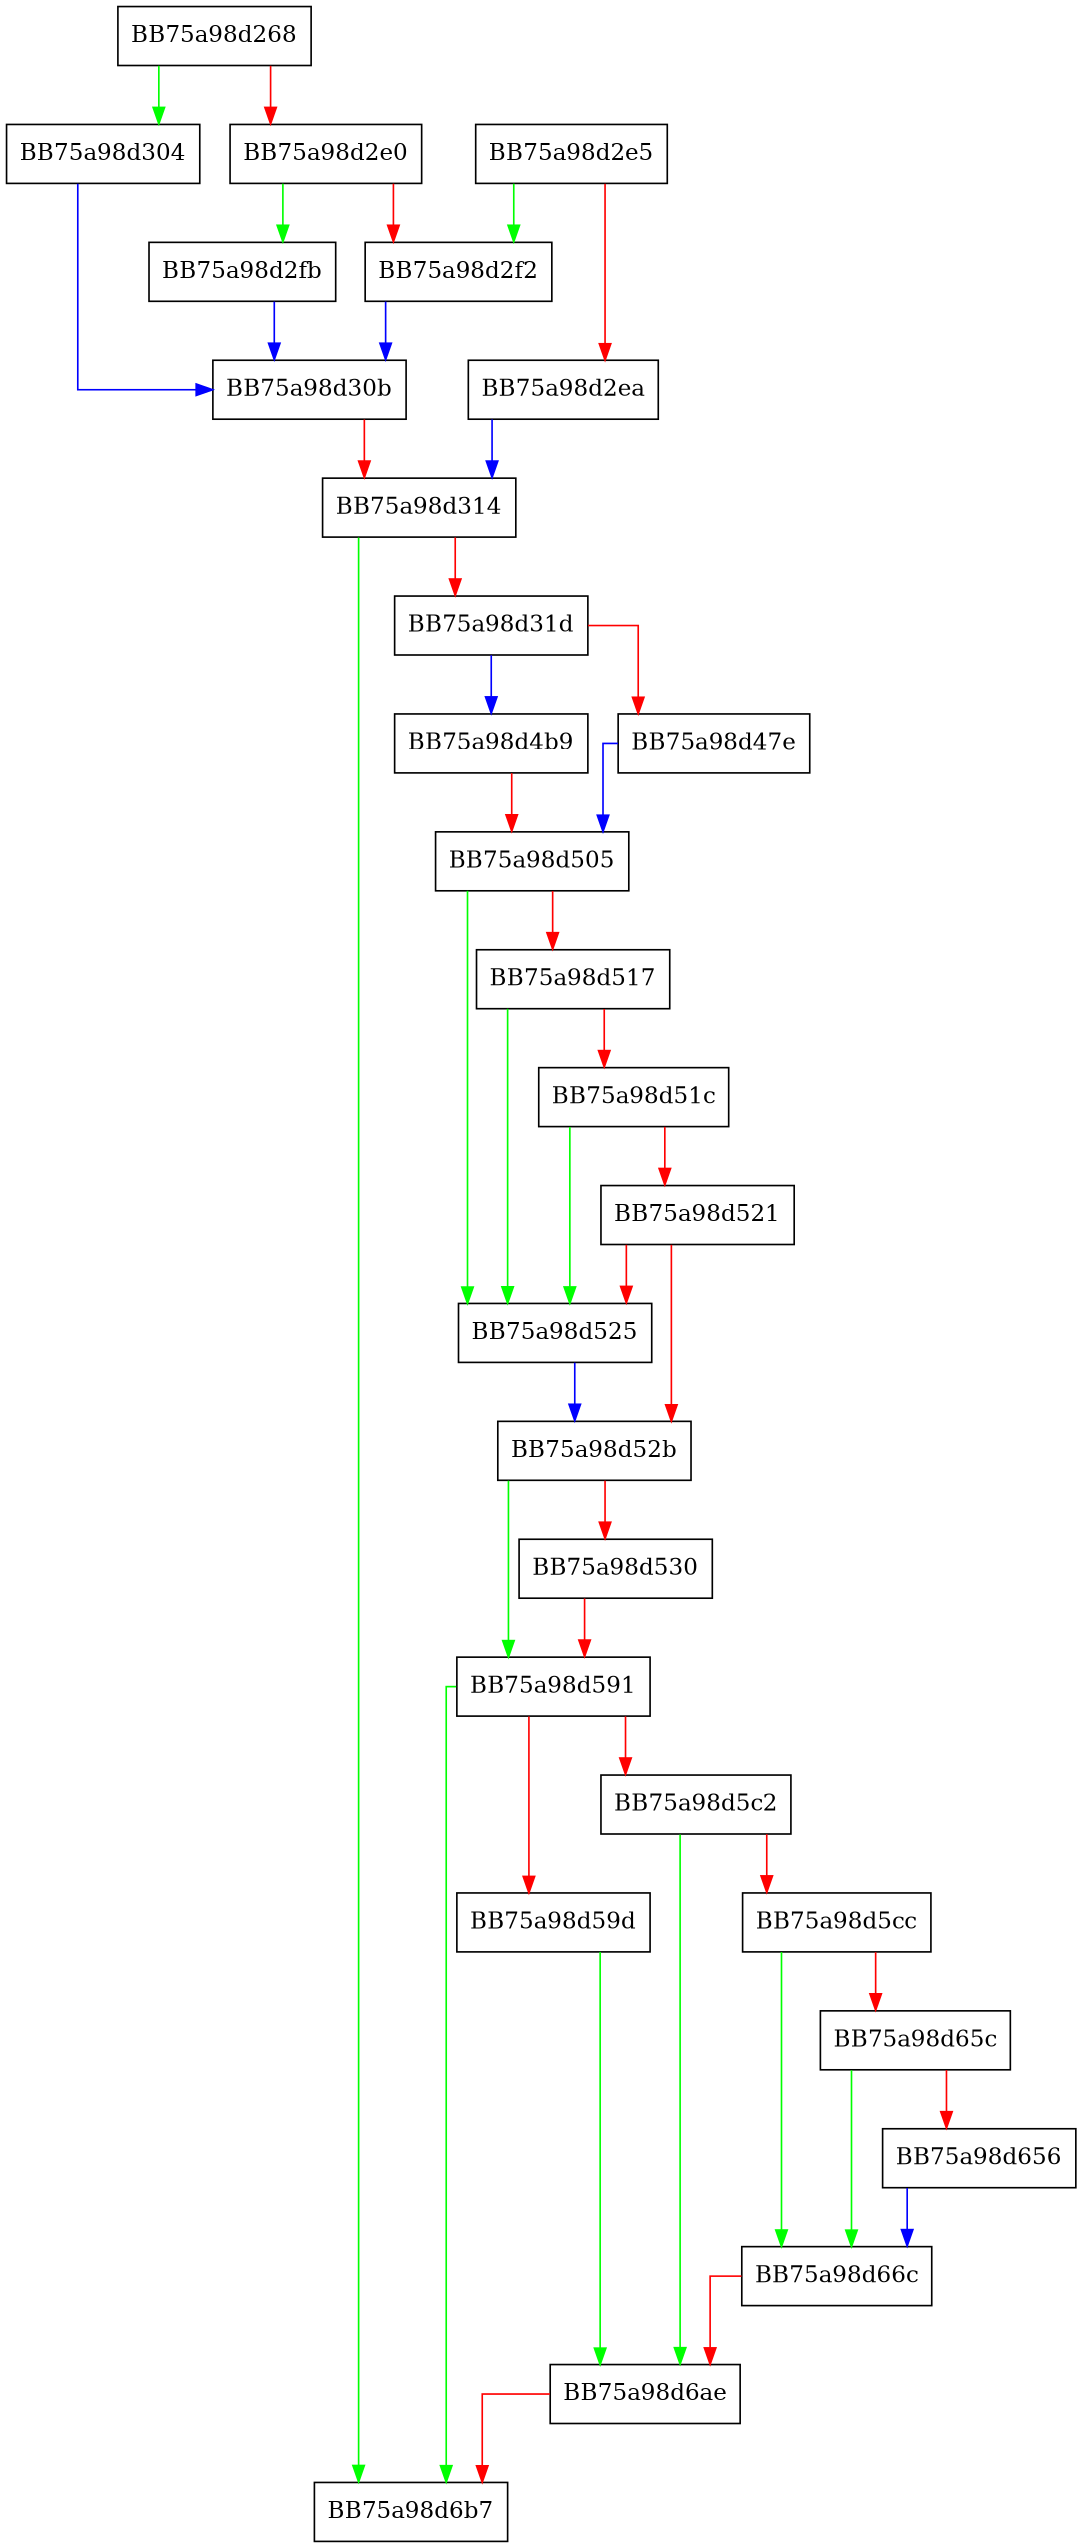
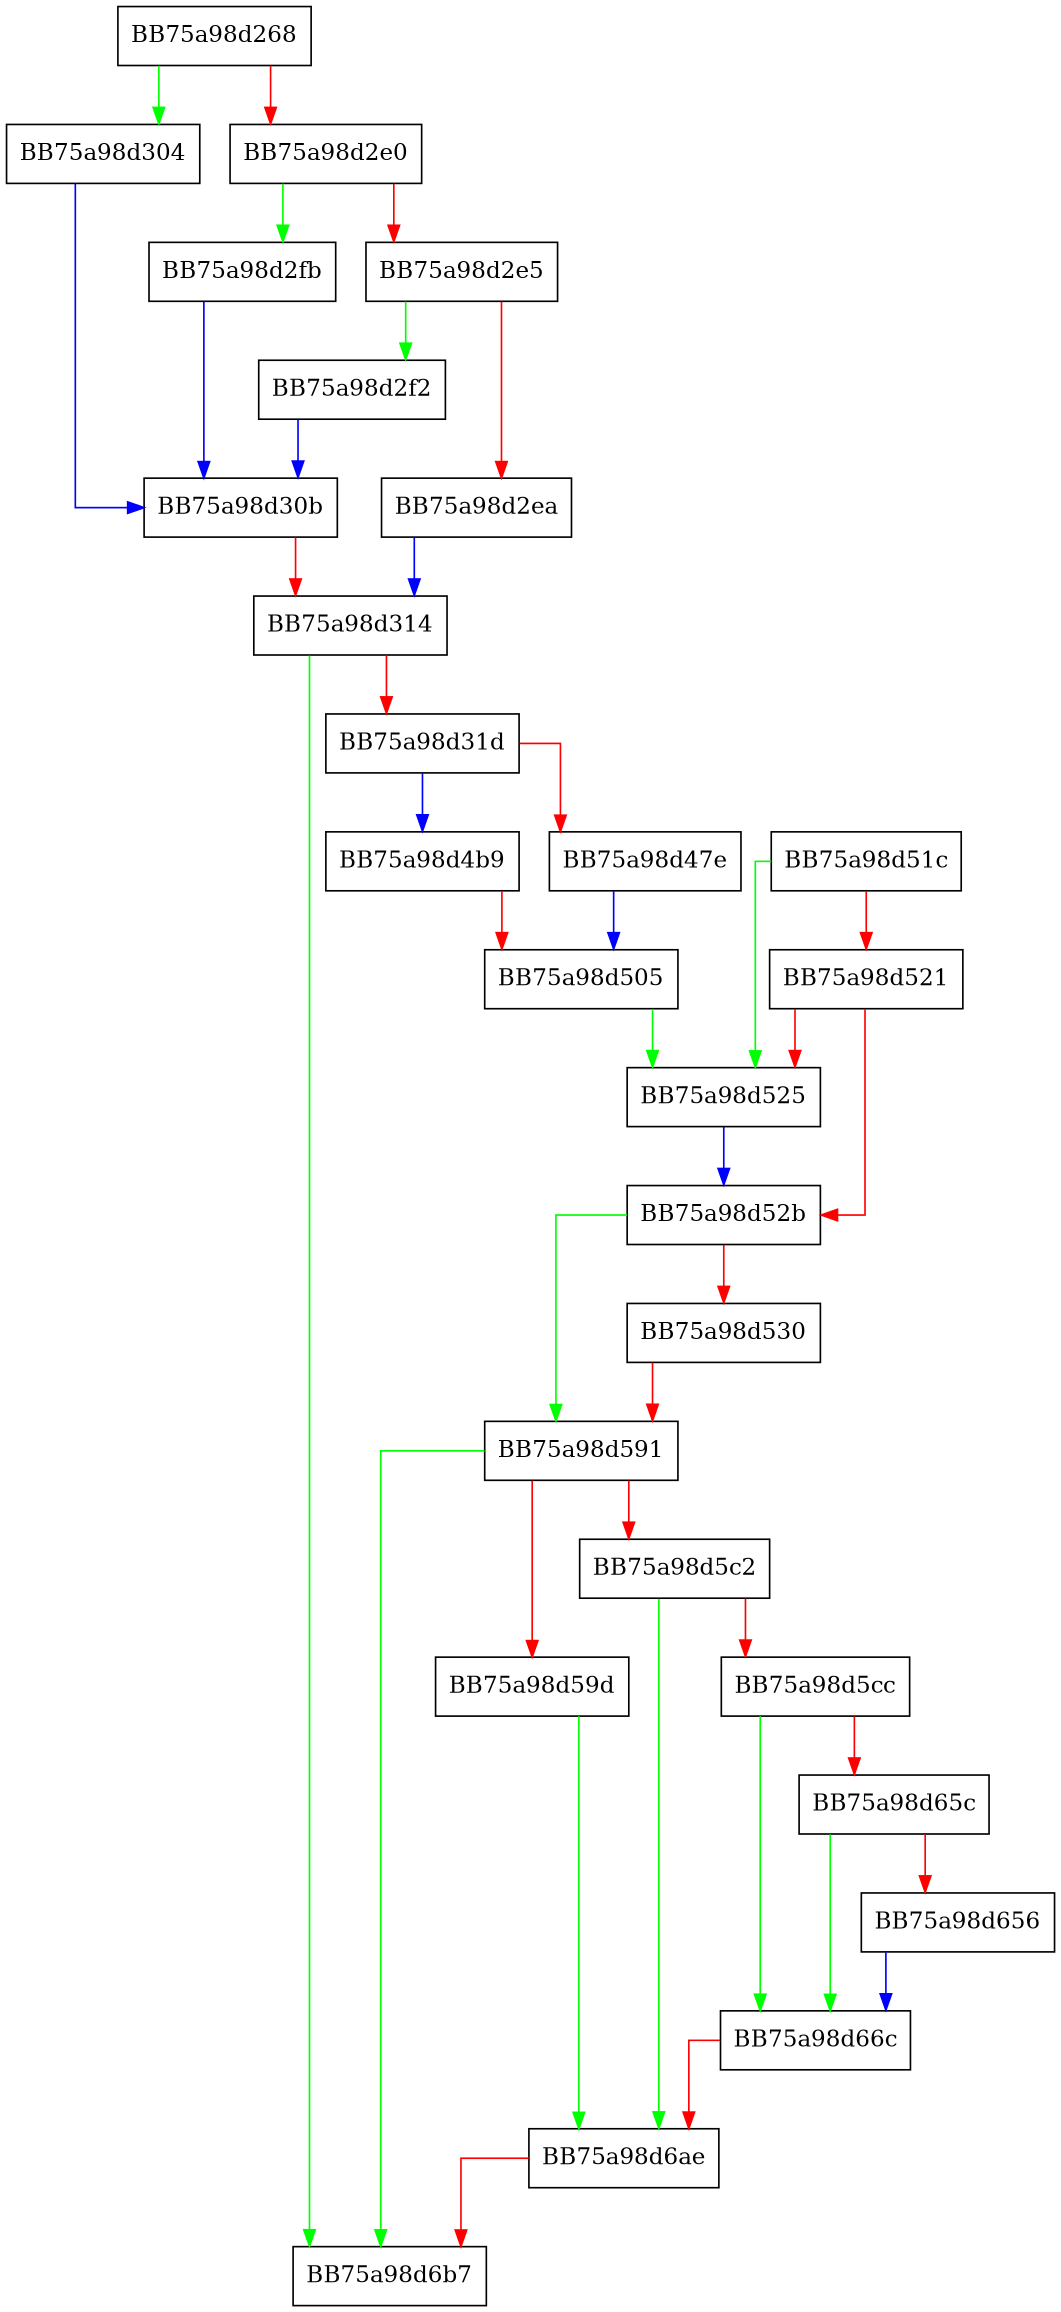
  digraph {
    splines=ortho
    node [shape=box]
    edge [color=red]
    BB75a98d268
    BB75a98d304
    BB75a98d2e0
    BB75a98d30b
    BB75a98d2fb
    BB75a98d2e5
    BB75a98d314
    BB75a98d2f2
    BB75a98d2ea
    BB75a98d6b7
    BB75a98d31d
    BB75a98d4b9
    BB75a98d47e
    BB75a98d505
    BB75a98d525
-   BB75a98d517
    BB75a98d52b
    BB75a98d51c
    BB75a98d591
    BB75a98d530
    BB75a98d521
    BB75a98d59d
    BB75a98d5c2
    BB75a98d6ae
    BB75a98d5cc
    BB75a98d66c
    n27 [label=BB75a98d65c]
    BB75a98d656
    BB75a98d268 -> BB75a98d304 [color=green]
    BB75a98d268 -> BB75a98d2e0
    BB75a98d304 -> BB75a98d30b [color=blue]
    BB75a98d2e0 -> BB75a98d2fb [color=green]
-   BB75a98d2e0 -> BB75a98d2f2
+   BB75a98d2e0 -> BB75a98d2e5
    BB75a98d30b -> BB75a98d314
    BB75a98d2fb -> BB75a98d30b [color=blue]
    BB75a98d2e5 -> BB75a98d2f2 [color=green]
    BB75a98d2e5 -> BB75a98d2ea
    BB75a98d314 -> BB75a98d6b7 [color=green]
    BB75a98d314 -> BB75a98d31d
    BB75a98d2f2 -> BB75a98d30b [color=blue]
    BB75a98d2ea -> BB75a98d314 [color=blue]
    BB75a98d31d -> BB75a98d4b9 [color=blue]
    BB75a98d31d -> BB75a98d47e
    BB75a98d4b9 -> BB75a98d505
    BB75a98d47e -> BB75a98d505 [color=blue]
    BB75a98d505 -> BB75a98d525 [color=green]
-   BB75a98d505 -> BB75a98d517
    BB75a98d525 -> BB75a98d52b [color=blue]
-   BB75a98d517 -> BB75a98d525 [color=green]
-   BB75a98d517 -> BB75a98d51c
    BB75a98d52b -> BB75a98d591 [color=green]
    BB75a98d52b -> BB75a98d530
    BB75a98d51c -> BB75a98d525 [color=green]
    BB75a98d51c -> BB75a98d521
    BB75a98d591 -> BB75a98d6b7 [color=green]
    BB75a98d591 -> BB75a98d59d
    BB75a98d591 -> BB75a98d5c2
    BB75a98d530 -> BB75a98d591
    BB75a98d521 -> BB75a98d525
    BB75a98d521 -> BB75a98d52b
    BB75a98d59d -> BB75a98d6ae [color=green]
    BB75a98d5c2 -> BB75a98d6ae [color=green]
    BB75a98d5c2 -> BB75a98d5cc
    BB75a98d6ae -> BB75a98d6b7
    BB75a98d5cc -> BB75a98d66c [color=green]
    BB75a98d5cc -> n27
    BB75a98d66c -> BB75a98d6ae
    n27 -> BB75a98d66c [color=green]
    n27 -> BB75a98d656
    BB75a98d656 -> BB75a98d66c [color=blue]
  }
